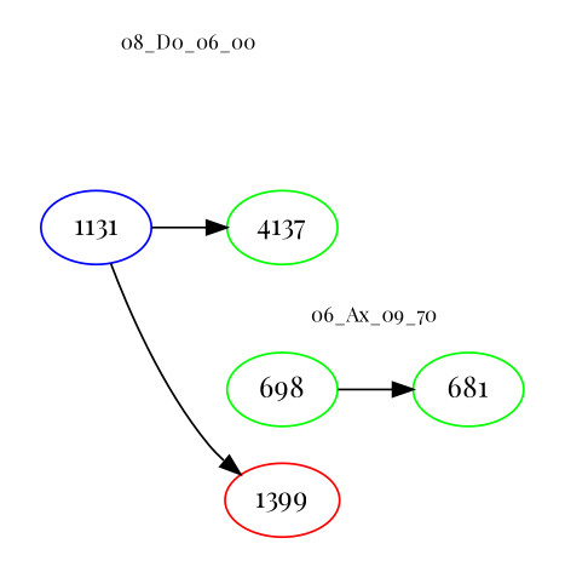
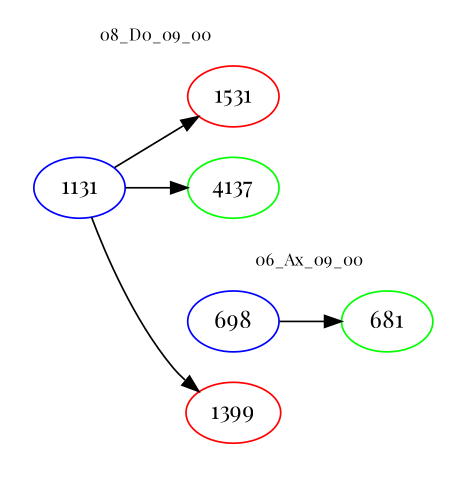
  digraph {
    fontname="Playfair Display"
    rankdir=LR
    node [color=blue fontname="Playfair Display"]
    edge [color=black fontname="Playfair Display"]
-   n1 [color=green label=698]
+   n1 [label=698]
    n2 [color=green label=681]
    n3 [color=red label=1399]
    n4 [label=1131]
    n5 [color=green label=4137]
+   n6 [color=red label=1531]
    subgraph cluster_1 {
      color=white
      fontsize=10
-     label="06_Ax_09_70"
+     label="06_Ax_09_00"
      n1
      n2
      n3
    }
    subgraph cluster_2 {
      color=white
      fontsize=10
-     label="08_D0_06_00"
+     label="08_D0_09_00"
      n4
      n5
+     n6
    }
    n1 -> n2
    n4 -> n3
    n4 -> n5
+   n4 -> n6
  }
